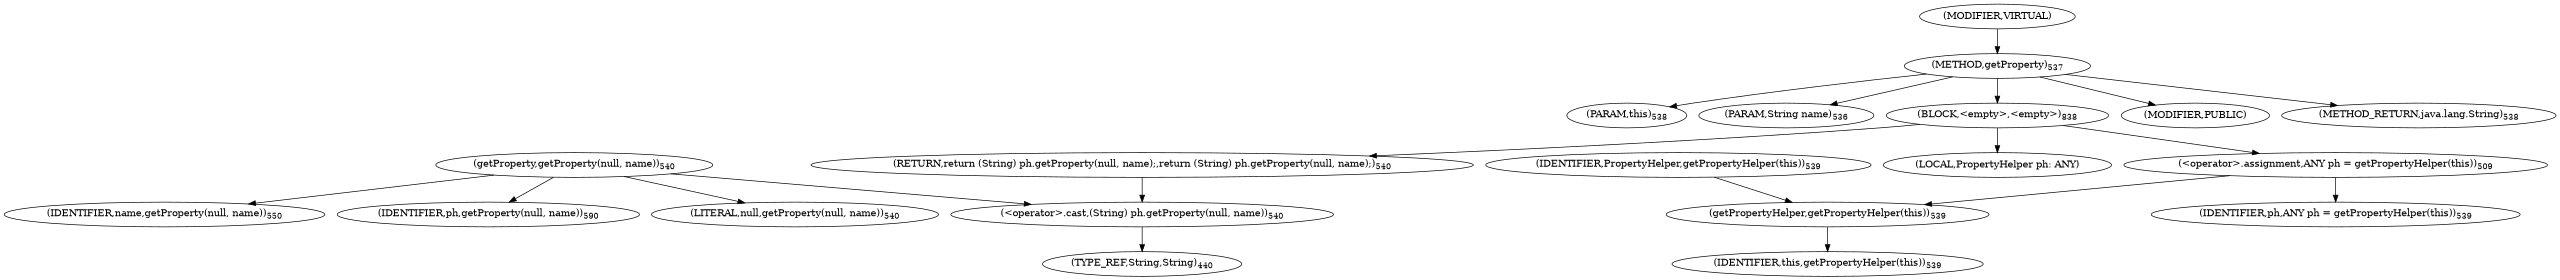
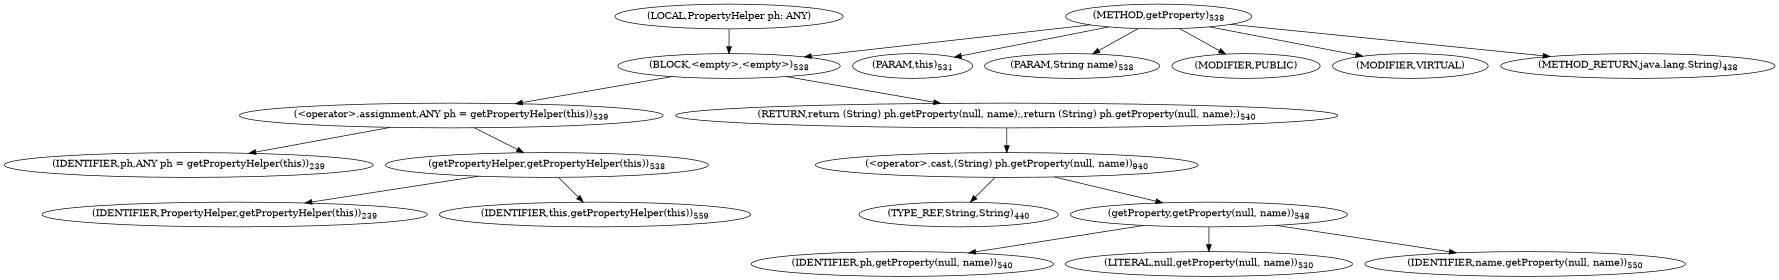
  digraph {
-   n1 [label=<(METHOD,getProperty)<SUB>537</SUB>>]
-   n2 [label=<(PARAM,this)<SUB>538</SUB>>]
-   n3 [label=<(PARAM,String name)<SUB>536</SUB>>]
-   n4 [label=<(BLOCK,&lt;empty&gt;,&lt;empty&gt;)<SUB>838</SUB>>]
+   n1 [label=<(METHOD,getProperty)<SUB>538</SUB>>]
+   n2 [label=<(PARAM,this)<SUB>531</SUB>>]
+   n3 [label=<(PARAM,String name)<SUB>538</SUB>>]
+   n4 [label=<(BLOCK,&lt;empty&gt;,&lt;empty&gt;)<SUB>538</SUB>>]
    n5 [label=<(MODIFIER,PUBLIC)>]
    n6 [label=<(MODIFIER,VIRTUAL)>]
-   n7 [label=<(METHOD_RETURN,java.lang.String)<SUB>538</SUB>>]
+   n7 [label=<(METHOD_RETURN,java.lang.String)<SUB>438</SUB>>]
    n8 [label=<(LOCAL,PropertyHelper ph: ANY)>]
-   n9 [label=<(&lt;operator&gt;.assignment,ANY ph = getPropertyHelper(this))<SUB>509</SUB>>]
+   n9 [label=<(&lt;operator&gt;.assignment,ANY ph = getPropertyHelper(this))<SUB>539</SUB>>]
    n10 [label=<(RETURN,return (String) ph.getProperty(null, name);,return (String) ph.getProperty(null, name);)<SUB>540</SUB>>]
-   n11 [label=<(IDENTIFIER,ph,ANY ph = getPropertyHelper(this))<SUB>539</SUB>>]
-   n12 [label=<(getPropertyHelper,getPropertyHelper(this))<SUB>539</SUB>>]
-   n13 [label=<(&lt;operator&gt;.cast,(String) ph.getProperty(null, name))<SUB>540</SUB>>]
-   n14 [label=<(IDENTIFIER,PropertyHelper,getPropertyHelper(this))<SUB>539</SUB>>]
-   n15 [label=<(IDENTIFIER,this,getPropertyHelper(this))<SUB>539</SUB>>]
+   n11 [label=<(IDENTIFIER,ph,ANY ph = getPropertyHelper(this))<SUB>239</SUB>>]
+   n12 [label=<(getPropertyHelper,getPropertyHelper(this))<SUB>538</SUB>>]
+   n13 [label=<(&lt;operator&gt;.cast,(String) ph.getProperty(null, name))<SUB>940</SUB>>]
+   n14 [label=<(IDENTIFIER,PropertyHelper,getPropertyHelper(this))<SUB>239</SUB>>]
+   n15 [label=<(IDENTIFIER,this,getPropertyHelper(this))<SUB>559</SUB>>]
    n16 [label=<(TYPE_REF,String,String)<SUB>440</SUB>>]
-   n17 [label=<(getProperty,getProperty(null, name))<SUB>540</SUB>>]
-   n18 [label=<(IDENTIFIER,ph,getProperty(null, name))<SUB>590</SUB>>]
-   n19 [label=<(LITERAL,null,getProperty(null, name))<SUB>540</SUB>>]
+   n17 [label=<(getProperty,getProperty(null, name))<SUB>548</SUB>>]
+   n18 [label=<(IDENTIFIER,ph,getProperty(null, name))<SUB>540</SUB>>]
+   n19 [label=<(LITERAL,null,getProperty(null, name))<SUB>530</SUB>>]
    n20 [label=<(IDENTIFIER,name,getProperty(null, name))<SUB>550</SUB>>]
    n1 -> n2
    n1 -> n3
    n1 -> n4
    n1 -> n5
-   n6 -> n1
+   n1 -> n6
    n1 -> n7
-   n4 -> n8
+   n8 -> n4
    n4 -> n9
    n4 -> n10
    n9 -> n11
    n9 -> n12
    n10 -> n13
-   n14 -> n12
+   n12 -> n14
    n12 -> n15
    n13 -> n16
-   n17 -> n13
+   n13 -> n17
    n17 -> n18
    n17 -> n19
    n17 -> n20
  }
